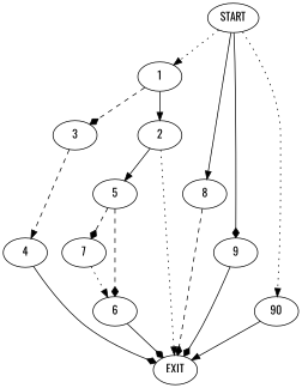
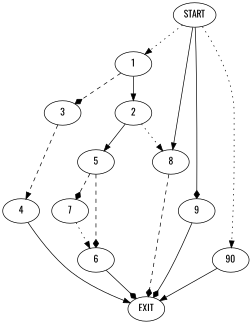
  digraph {
    fontname=Oswald
    node [fontname=Oswald]
    edge [arrowhead=normal fontname=Oswald style=solid]
    n1 [label=START]
    1
    8
    9
    n5 [label=90]
    2
    3
    n8 [label=EXIT]
    5
    4
    6
    7
    n1 -> 1 [style=dotted]
    n1 -> 8
    n1 -> 9 [arrowhead=diamond]
    n1 -> n5 [style=dotted]
    1 -> 2
    1 -> 3 [arrowhead=diamond style=dashed]
    8 -> n8 [arrowhead=diamond style=dashed]
    9 -> n8 [arrowhead=diamond]
    n5 -> n8
-   2 -> n8 [style=dotted]
+   2 -> 8 [style=dotted]
    2 -> 5
    3 -> 4 [style=dashed]
    5 -> 6 [arrowhead=diamond style=dashed]
    5 -> 7 [arrowhead=diamond style=dashed]
-   4 -> n8 [arrowhead=diamond]
+   4 -> n8
    6 -> n8 [arrowhead=diamond]
    7 -> 6 [style=dotted]
  }
